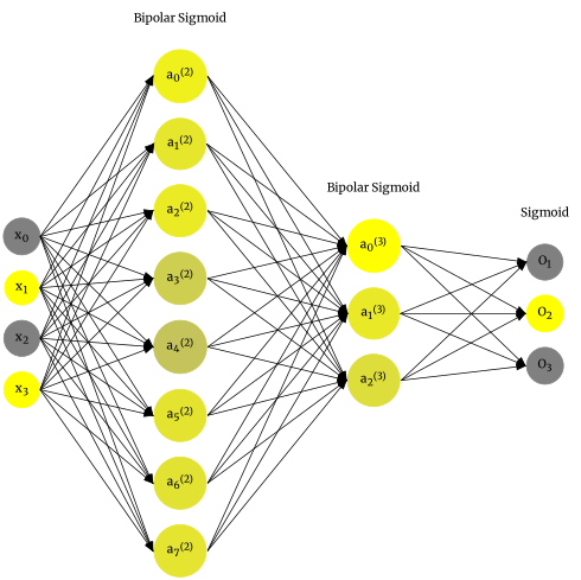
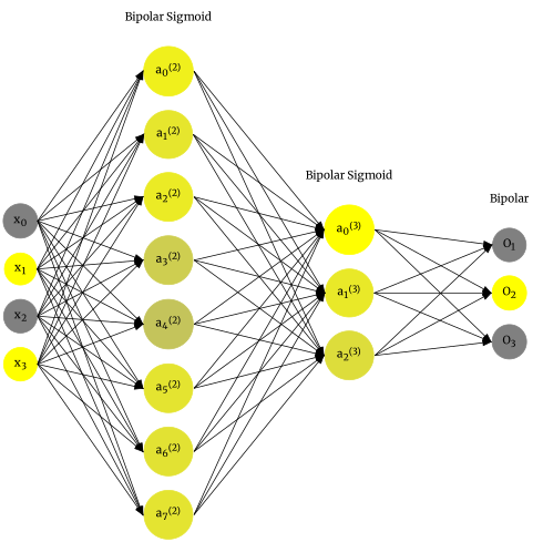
  digraph {
    rankdir=LR
    ranksep=1.4
    splines=false
    fontname=Merriweather
    node [color="0.1667, 0.0, 0.5" fillcolor="0.1667, 0.0, 0.5" shape=circle style=filled fontname=Merriweather]
    edge [headport=w style=solid tailport=e fontname=Merriweather]
    n1 [label=<x<sub>0</sub>>]
    n2 [color="0.1667, 1.0, 1.0" fillcolor="0.1667, 1.0, 1.0" label=<x<sub>1</sub>>]
    n3 [label=<x<sub>2</sub>>]
    n4 [color="0.1667, 1.0, 1.0" fillcolor="0.1667, 1.0, 1.0" label=<x<sub>3</sub>>]
    n5 [color="0.1667, 0.880528, 0.940264" fillcolor="0.1667, 0.880528, 0.940264" label=<a<sub>0</sub><sup>(2)</sup>>]
    n6 [color="0.1667, 0.802785, 0.901393" fillcolor="0.1667, 0.802785, 0.901393" label=<a<sub>1</sub><sup>(2)</sup>>]
    n7 [color="0.1667, 0.841003, 0.920501" fillcolor="0.1667, 0.841003, 0.920501" label=<a<sub>2</sub><sup>(2)</sup>>]
    n8 [color="0.1667, 0.610816, 0.805408" fillcolor="0.1667, 0.610816, 0.805408" label=<a<sub>3</sub><sup>(2)</sup>>]
    n9 [color="0.1667, 0.531548, 0.765774" fillcolor="0.1667, 0.531548, 0.765774" label=<a<sub>4</sub><sup>(2)</sup>>]
    n10 [color="0.1667, 0.786879, 0.893439" fillcolor="0.1667, 0.786879, 0.893439" label=<a<sub>5</sub><sup>(2)</sup>>]
    n11 [color="0.1667, 0.771965, 0.885983" fillcolor="0.1667, 0.771965, 0.885983" label=<a<sub>6</sub><sup>(2)</sup>>]
    n12 [color="0.1667, 0.782674, 0.891337" fillcolor="0.1667, 0.782674, 0.891337" label=<a<sub>7</sub><sup>(2)</sup>>]
    n13 [color="0.1667, 0.994208, 0.997104" fillcolor="0.1667, 0.994208, 0.997104" label=<a<sub>0</sub><sup>(3)</sup>>]
    n14 [color="0.1667, 0.825135, 0.912568" fillcolor="0.1667, 0.825135, 0.912568" label=<a<sub>1</sub><sup>(3)</sup>>]
    n15 [color="0.1667, 0.731914, 0.865957" fillcolor="0.1667, 0.731914, 0.865957" label=<a<sub>2</sub><sup>(3)</sup>>]
    n16 [label=<O<sub>1</sub>>]
    n17 [color="0.1667, 1.0, 1.0" fillcolor="0.1667, 1.0, 1.0" label=<O<sub>2</sub>>]
    n18 [label=<O<sub>3</sub>>]
    n19 [label="Bipolar Sigmoid" shape=plaintext color="" fillcolor="" style=""]
    n20 [label="Bipolar Sigmoid" shape=plaintext color="" fillcolor="" style=""]
-   n21 [label=Sigmoid shape=plaintext color="" fillcolor="" style=""]
+   n21 [label=Bipolar shape=plaintext color="" fillcolor="" style=""]
    subgraph sub_1 {
      n1
    }
    subgraph sub_2 {
      n2
    }
    subgraph sub_3 {
      n3
    }
    subgraph sub_4 {
      n4
    }
    subgraph sub_5 {
      n5
    }
    subgraph sub_6 {
      n6
    }
    subgraph sub_7 {
      n7
    }
    subgraph sub_8 {
      n8
    }
    subgraph sub_9 {
      n9
    }
    subgraph sub_10 {
      n10
    }
    subgraph sub_11 {
      n11
    }
    subgraph sub_12 {
      n12
    }
    subgraph sub_13 {
      n13
    }
    subgraph sub_14 {
      n14
    }
    subgraph sub_15 {
      n15
    }
    subgraph sub_16 {
      n16
    }
    subgraph sub_17 {
      n17
    }
    subgraph sub_18 {
      n18
    }
    subgraph sub_19 {
      rank=same
      n1
      n2
      n3
      n4
    }
    subgraph sub_20 {
      rank=same
      n5
      n6
      n7
      n8
      n9
      n10
      n11
      n12
    }
    subgraph sub_21 {
      rank=same
      n13
      n14
      n15
    }
    subgraph sub_22 {
      rank=same
      n16
      n17
      n18
    }
    subgraph sub_23 {
      rank=same
      n5
      n19
    }
    subgraph sub_24 {
      rank=same
      n13
      n20
    }
    subgraph sub_25 {
      rank=same
      n16
      n21
    }
    n1 -> n2 [style=invis]
    n1 -> n5
    n1 -> n6
    n1 -> n7
    n1 -> n8
    n1 -> n9
    n1 -> n10
    n1 -> n11
    n1 -> n12
    n2 -> n3 [style=invis]
    n2 -> n5
    n2 -> n6
    n2 -> n7
    n2 -> n8
    n2 -> n9
    n2 -> n10
    n2 -> n11
    n2 -> n12
    n3 -> n4 [style=invis]
    n3 -> n5
    n3 -> n6
    n3 -> n7
    n3 -> n8
    n3 -> n9
    n3 -> n10
    n3 -> n11
    n3 -> n12
    n4 -> n5
    n4 -> n6
    n4 -> n7
    n4 -> n8
    n4 -> n9
    n4 -> n10
    n4 -> n11
    n4 -> n12
    n5 -> n6 [style=invis]
    n5 -> n13
    n5 -> n14
    n5 -> n15
    n6 -> n7 [style=invis]
    n6 -> n13
    n6 -> n14
    n6 -> n15
    n7 -> n8 [style=invis]
    n7 -> n13
    n7 -> n14
    n7 -> n15
    n8 -> n9 [style=invis]
    n8 -> n13
    n8 -> n14
    n8 -> n15
    n9 -> n10 [style=invis]
    n9 -> n13
    n9 -> n14
    n9 -> n15
    n10 -> n11 [style=invis]
    n10 -> n13
    n10 -> n14
    n10 -> n15
    n11 -> n12 [style=invis]
    n11 -> n13
    n11 -> n14
    n11 -> n15
    n12 -> n13
    n12 -> n14
    n12 -> n15
    n13 -> n14 [style=invis]
    n13 -> n16
    n13 -> n17
    n13 -> n18
    n14 -> n15 [style=invis]
    n14 -> n16
    n14 -> n17
    n14 -> n18
    n15 -> n16
    n15 -> n17
    n15 -> n18
    n16 -> n17 [style=invis]
    n17 -> n18 [style=invis]
    n19 -> n5 [style=invis]
    n20 -> n13 [style=invis]
    n21 -> n16 [style=invis]
  }
